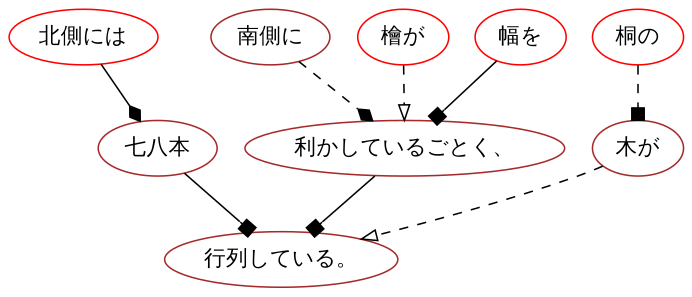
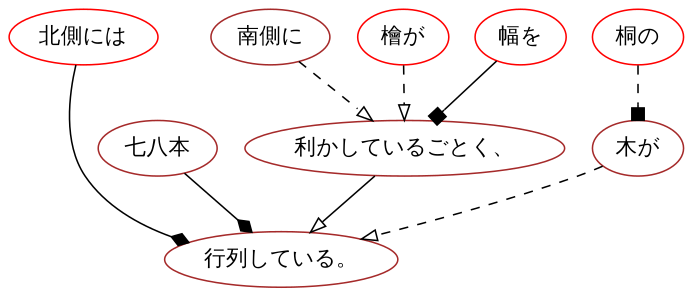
  digraph {
    node [color=brown]
    edge [arrowhead=onormal style=dashed]
    n1 [label="南側に"]
    n2 [label="利かしているごとく、"]
    n3 [label="行列している。"]
    n4 [color=red label="檜が"]
    n5 [color=red label="幅を"]
    n6 [color=red label="北側には"]
    n7 [color=red label="桐の"]
    n8 [label="木が"]
    n9 [label="七八本"]
-   n1 -> n2 [arrowhead=diamond]
-   n2 -> n3 [arrowhead=box style=solid]
+   n1 -> n2
+   n2 -> n3 [style=solid]
    n4 -> n2
    n5 -> n2 [arrowhead=box style=solid]
-   n6 -> n9 [arrowhead=diamond style=solid]
+   n6 -> n3 [arrowhead=diamond style=solid]
    n7 -> n8 [arrowhead=box]
    n8 -> n3
-   n9 -> n3 [arrowhead=box style=solid]
+   n9 -> n3 [arrowhead=diamond style=solid]
  }
